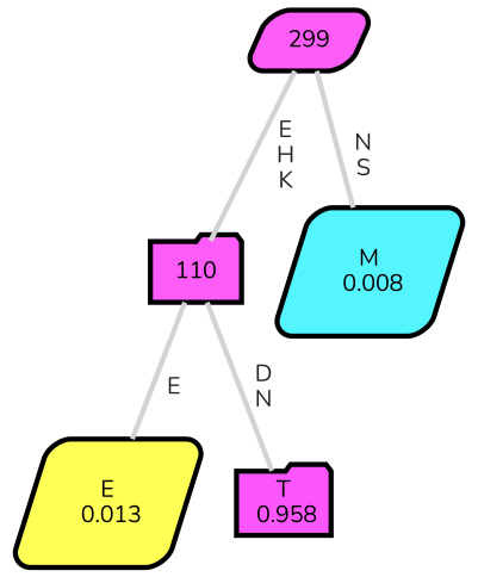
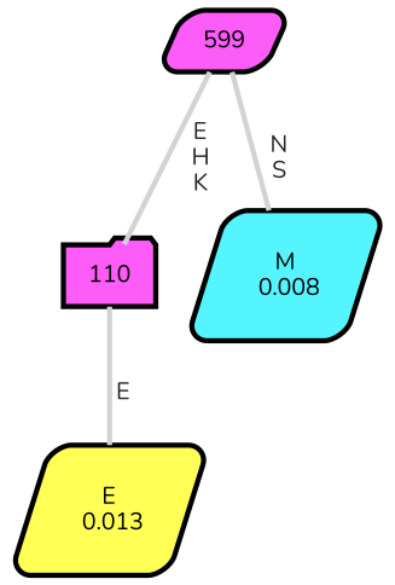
  graph {
    fontname=Nunito
    ranksep="0 equally"
    splines=straight
    node [color=black fontcolor=black fontname=Nunito penwidth=3 shape=parallelogram style="filled, rounded"]
    edge [color=lightgray fontcolor=grey14 fontname=Nunito fontweight=bold penwidth=3]
    n1 [fillcolor="#ffff55" label="E\n 0.013"]
    n2 [fillcolor="#fd5cf8" label=110 shape=folder]
-   n3 [fillcolor="#fd56fe" label="T\n 0.958" shape=folder]
-   n4 [fillcolor="#fc5df8" label=299]
+   n4 [fillcolor="#fc5df8" label=599]
    n5 [fillcolor="#55f5ff" label="M\n 0.008"]
    subgraph sub_1 {
      rank=same
    }
    n2 -- n1 [label=" E"]
-   n2 -- n3 [label=" D\n N"]
    n4 -- n2 [label=" E\n H\n K"]
    n4 -- n5 [label=" N\n S"]
  }
